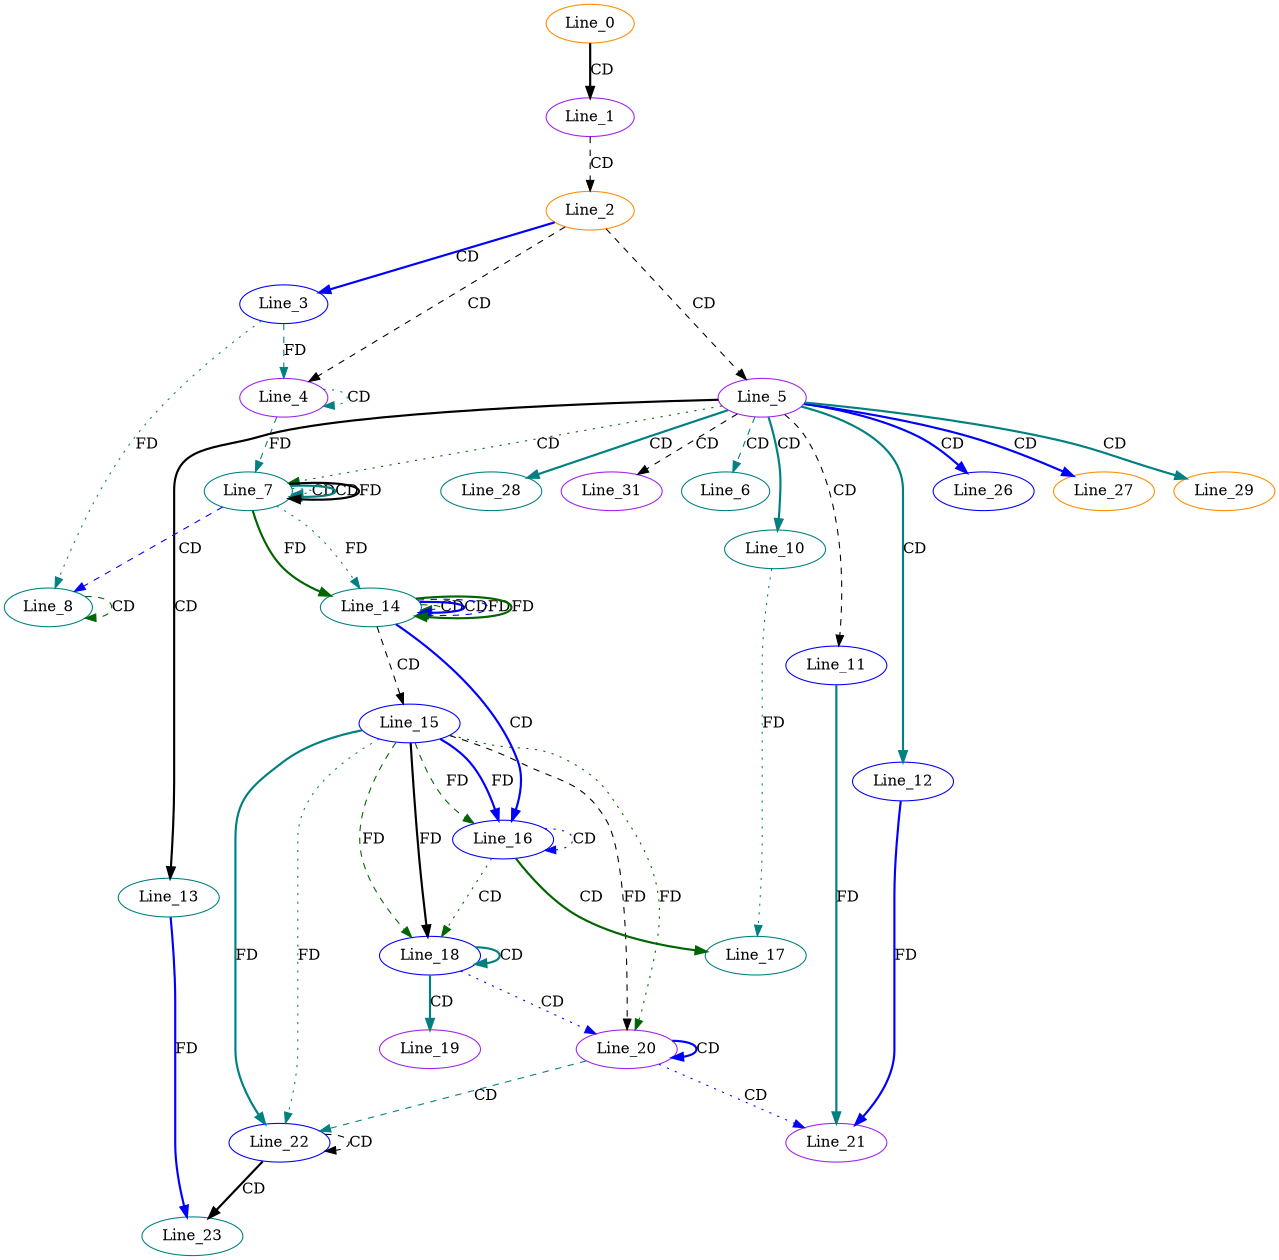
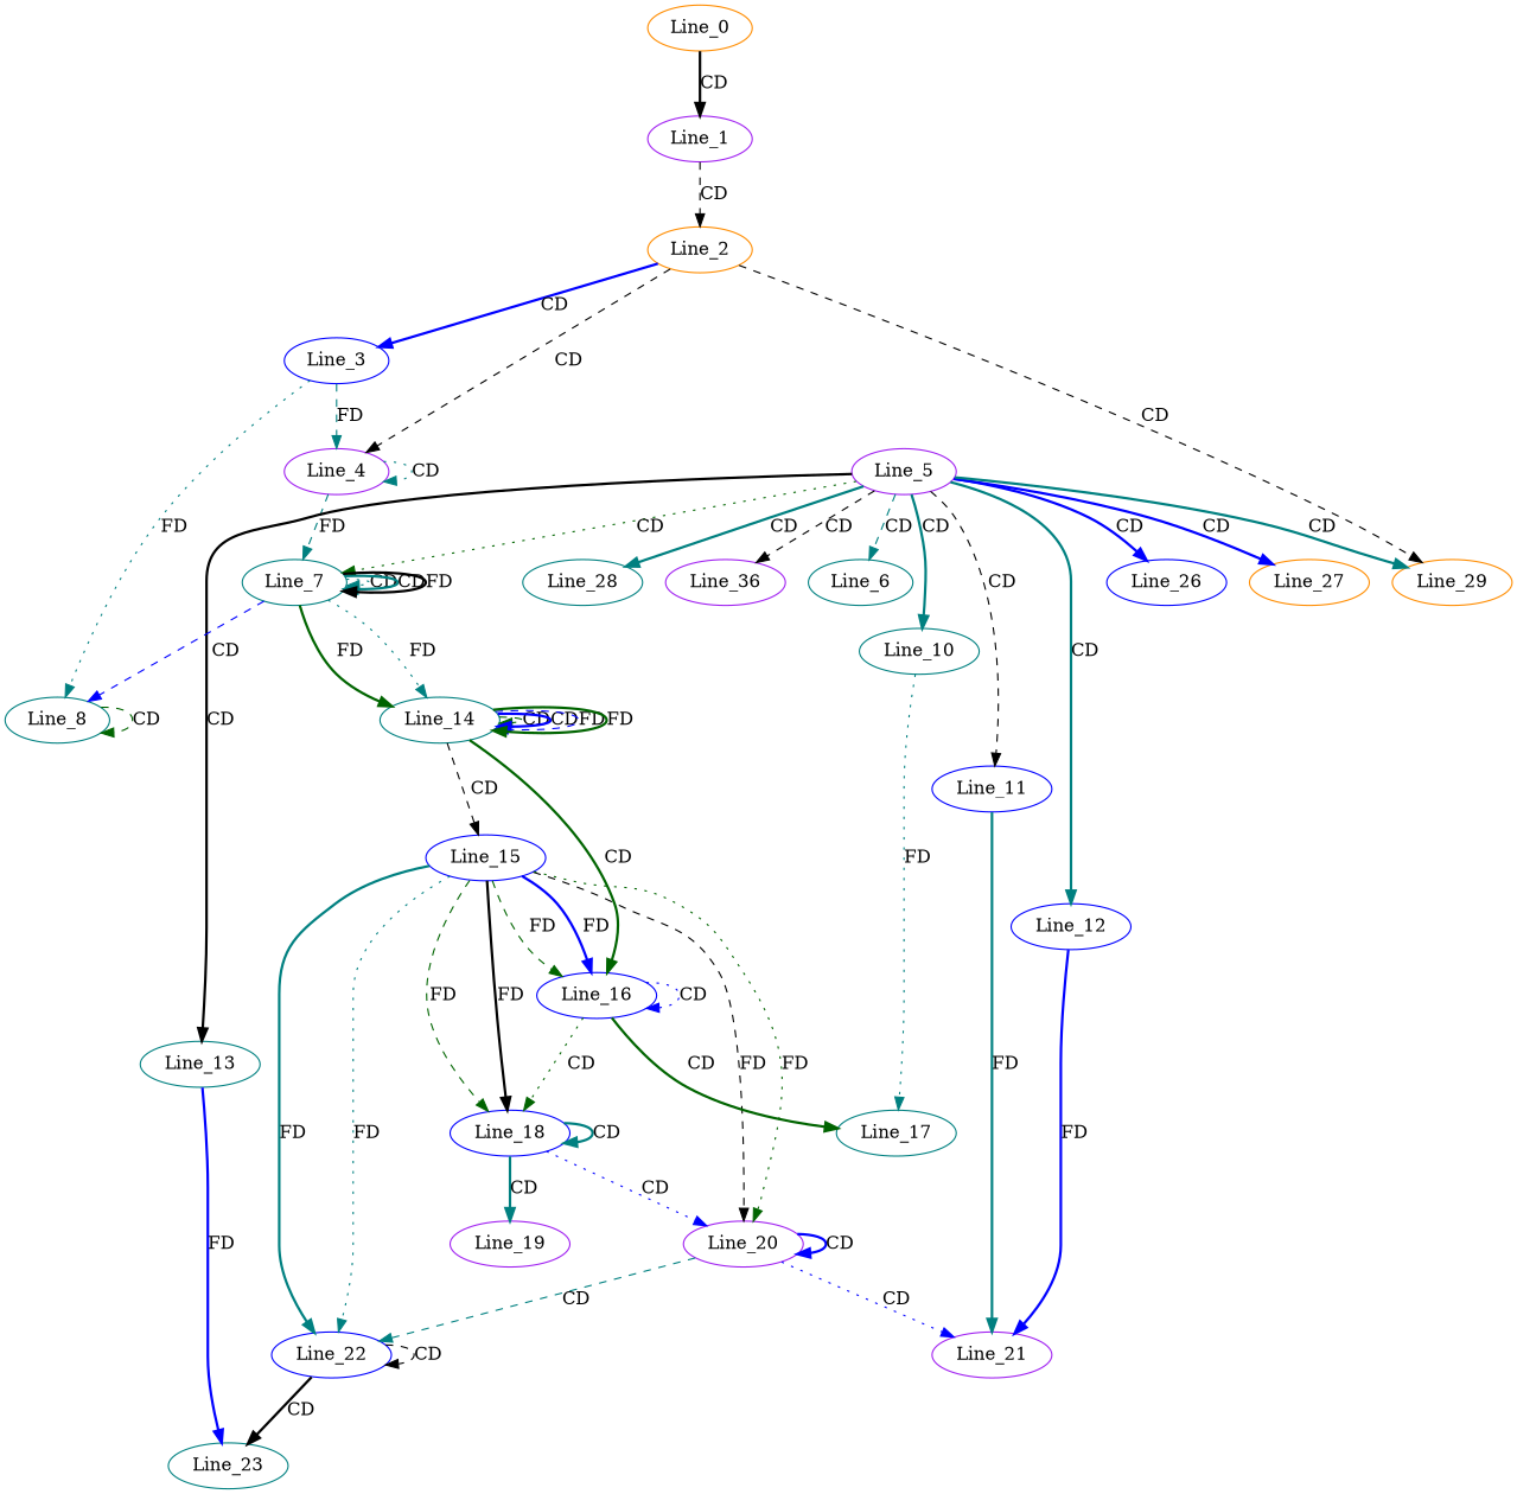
  digraph {
    node [color=teal]
    edge [color=teal style=bold]
    Line_0 [color=darkorange]
    Line_1 [color=purple]
    Line_2 [color=darkorange]
    Line_3 [color=blue]
    Line_4 [color=purple]
    Line_5 [color=purple]
    Line_8
    Line_7
    Line_6
    Line_10
    Line_11 [color=blue]
    Line_12 [color=blue]
    Line_13
    Line_26 [color=blue]
    Line_27 [color=darkorange]
    Line_28
    Line_29 [color=darkorange]
-   Line_31 [color=purple]
+   Line_31 [color=purple label=Line_36]
    Line_14
    Line_17
    Line_21 [color=purple]
    Line_23
    Line_15 [color=blue]
    Line_16 [color=blue]
    Line_19 [color=purple]
    Line_18 [color=blue]
    Line_20 [color=purple]
    Line_22 [color=blue]
    Line_0 -> Line_1 [color=black label=CD]
    Line_1 -> Line_2 [color=black label=CD style=dashed]
    Line_2 -> Line_3 [color=blue label=CD]
    Line_2 -> Line_4 [color=black label=CD style=dashed]
-   Line_2 -> Line_5 [color=black label=CD style=dashed]
+   Line_2 -> Line_29 [color=black label=CD style=dashed]
    Line_3 -> Line_4 [label=FD style=dashed]
    Line_3 -> Line_8 [label=FD style=dotted]
    Line_4 -> Line_4 [label=CD style=dotted]
    Line_4 -> Line_7 [label=FD style=dashed]
    Line_5 -> Line_7 [color=darkgreen label=CD style=dotted]
    Line_5 -> Line_6 [label=CD style=dashed]
    Line_5 -> Line_10 [label=CD]
    Line_5 -> Line_11 [color=black label=CD style=dashed]
    Line_5 -> Line_12 [label=CD]
    Line_5 -> Line_13 [color=black label=CD]
    Line_5 -> Line_26 [color=blue label=CD]
    Line_5 -> Line_27 [color=blue label=CD]
    Line_5 -> Line_28 [label=CD]
    Line_5 -> Line_29 [label=CD]
    Line_5 -> Line_31 [color=black label=CD style=dashed]
    Line_8 -> Line_8 [color=darkgreen label=CD style=dashed]
    Line_7 -> Line_8 [color=blue label=CD style=dashed]
    Line_7 -> Line_7 [label=CD style=dotted]
    Line_7 -> Line_7 [label=CD]
    Line_7 -> Line_7 [color=black label=FD]
    Line_7 -> Line_14 [label=FD style=dotted]
    Line_7 -> Line_14 [color=darkgreen label=FD]
    Line_10 -> Line_17 [label=FD style=dotted]
    Line_11 -> Line_21 [label=FD]
    Line_12 -> Line_21 [color=blue label=FD]
    Line_13 -> Line_23 [color=blue label=FD]
    Line_14 -> Line_14 [color=darkgreen label=CD style=dashed]
    Line_14 -> Line_14 [color=blue label=CD]
    Line_14 -> Line_14 [color=blue label=FD style=dashed]
    Line_14 -> Line_14 [color=darkgreen label=FD]
    Line_14 -> Line_15 [color=black label=CD style=dashed]
-   Line_14 -> Line_16 [color=blue label=CD]
+   Line_14 -> Line_16 [color=darkgreen label=CD]
    Line_15 -> Line_16 [color=darkgreen label=FD style=dashed]
    Line_15 -> Line_16 [color=blue label=FD]
    Line_15 -> Line_18 [color=darkgreen label=FD style=dashed]
    Line_15 -> Line_18 [color=black label=FD]
    Line_15 -> Line_20 [color=black label=FD style=dashed]
    Line_15 -> Line_20 [color=darkgreen label=FD style=dotted]
    Line_15 -> Line_22 [label=FD]
    Line_15 -> Line_22 [label=FD style=dotted]
    Line_16 -> Line_17 [color=darkgreen label=CD]
    Line_16 -> Line_16 [color=blue label=CD style=dotted]
    Line_16 -> Line_18 [color=darkgreen label=CD style=dotted]
    Line_18 -> Line_19 [label=CD]
    Line_18 -> Line_18 [label=CD]
    Line_18 -> Line_20 [color=blue label=CD style=dotted]
    Line_20 -> Line_21 [color=blue label=CD style=dotted]
    Line_20 -> Line_20 [color=blue label=CD]
    Line_20 -> Line_22 [label=CD style=dashed]
    Line_22 -> Line_23 [color=black label=CD]
    Line_22 -> Line_22 [color=black label=CD style=dashed]
  }
